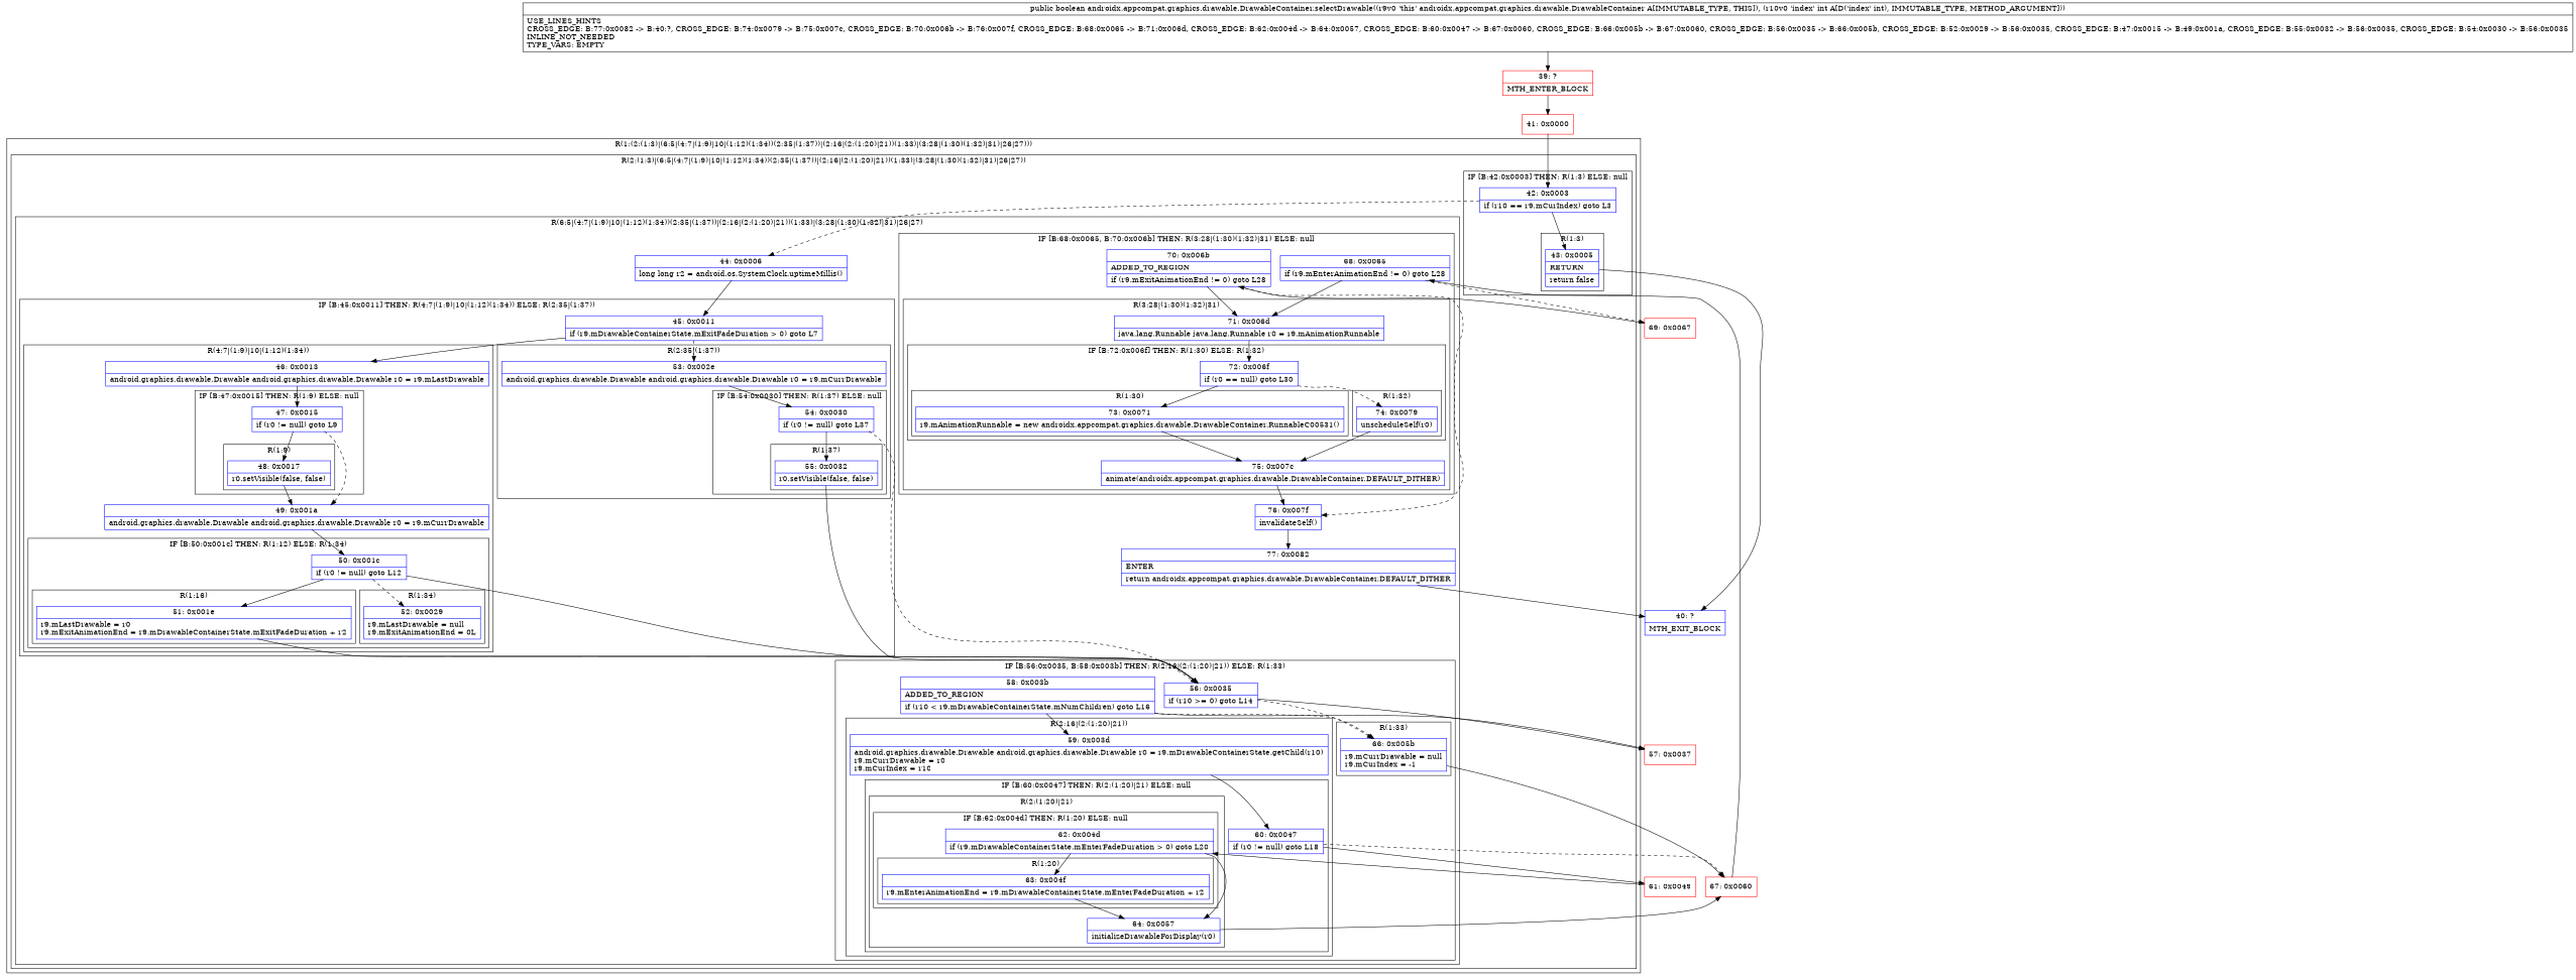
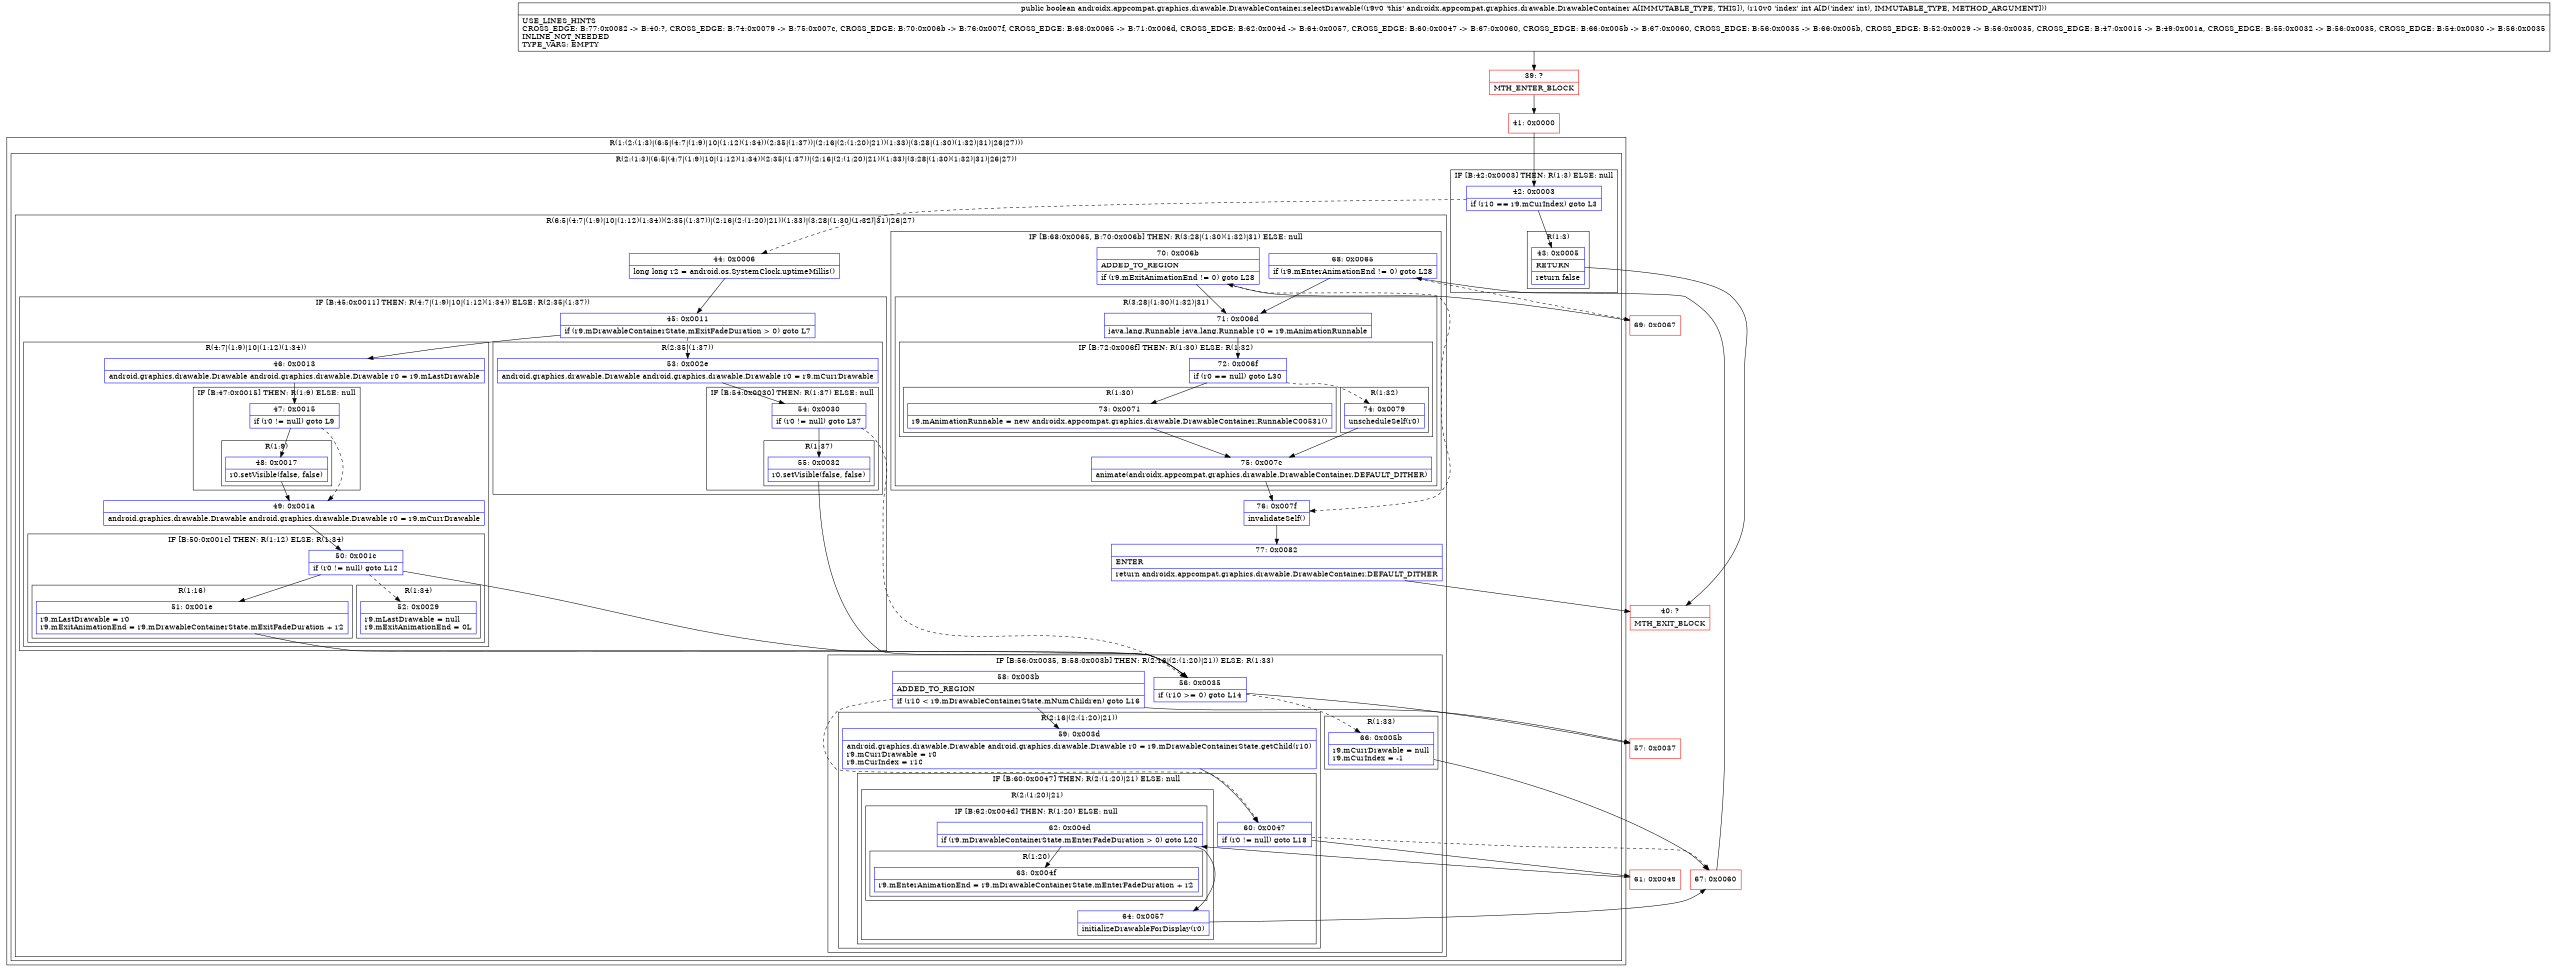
  digraph {
    node [color=blue shape=record]
    n1 [label="{43\:\ 0x0005|RETURN\l|return false\l}"]
    n2 [label="{42\:\ 0x0003|if (r10 == r9.mCurIndex) goto L3\l}"]
    n3 [label="{48\:\ 0x0017|r0.setVisible(false, false)\l}"]
    n4 [label="{47\:\ 0x0015|if (r0 != null) goto L9\l}"]
    n5 [label="{51\:\ 0x001e|r9.mLastDrawable = r0\lr9.mExitAnimationEnd = r9.mDrawableContainerState.mExitFadeDuration + r2\l}"]
    n6 [label="{52\:\ 0x0029|r9.mLastDrawable = null\lr9.mExitAnimationEnd = 0L\l}"]
    n7 [label="{50\:\ 0x001c|if (r0 != null) goto L12\l}"]
    n8 [label="{46\:\ 0x0013|android.graphics.drawable.Drawable android.graphics.drawable.Drawable r0 = r9.mLastDrawable\l}"]
    n9 [label="{49\:\ 0x001a|android.graphics.drawable.Drawable android.graphics.drawable.Drawable r0 = r9.mCurrDrawable\l}"]
    n10 [label="{55\:\ 0x0032|r0.setVisible(false, false)\l}"]
    n11 [label="{54\:\ 0x0030|if (r0 != null) goto L37\l}"]
    n12 [label="{53\:\ 0x002e|android.graphics.drawable.Drawable android.graphics.drawable.Drawable r0 = r9.mCurrDrawable\l}"]
    n13 [label="{45\:\ 0x0011|if (r9.mDrawableContainerState.mExitFadeDuration \> 0) goto L7\l}"]
    n14 [label="{63\:\ 0x004f|r9.mEnterAnimationEnd = r9.mDrawableContainerState.mEnterFadeDuration + r2\l}"]
    n15 [label="{62\:\ 0x004d|if (r9.mDrawableContainerState.mEnterFadeDuration \> 0) goto L20\l}"]
    n16 [label="{64\:\ 0x0057|initializeDrawableForDisplay(r0)\l}"]
    n17 [label="{60\:\ 0x0047|if (r0 != null) goto L18\l}"]
    n18 [label="{59\:\ 0x003d|android.graphics.drawable.Drawable android.graphics.drawable.Drawable r0 = r9.mDrawableContainerState.getChild(r10)\lr9.mCurrDrawable = r0\lr9.mCurIndex = r10\l}"]
    n19 [label="{66\:\ 0x005b|r9.mCurrDrawable = null\lr9.mCurIndex = \-1\l}"]
    n20 [label="{56\:\ 0x0035|if (r10 \>= 0) goto L14\l}"]
    n21 [label="{58\:\ 0x003b|ADDED_TO_REGION\l|if (r10 \< r9.mDrawableContainerState.mNumChildren) goto L16\l}"]
    n22 [label="{73\:\ 0x0071|r9.mAnimationRunnable = new androidx.appcompat.graphics.drawable.DrawableContainer.RunnableC00531()\l}"]
    n23 [label="{74\:\ 0x0079|unscheduleSelf(r0)\l}"]
    n24 [label="{72\:\ 0x006f|if (r0 == null) goto L30\l}"]
    n25 [label="{71\:\ 0x006d|java.lang.Runnable java.lang.Runnable r0 = r9.mAnimationRunnable\l}"]
    n26 [label="{75\:\ 0x007c|animate(androidx.appcompat.graphics.drawable.DrawableContainer.DEFAULT_DITHER)\l}"]
    n27 [label="{68\:\ 0x0065|if (r9.mEnterAnimationEnd != 0) goto L28\l}"]
    n28 [label="{70\:\ 0x006b|ADDED_TO_REGION\l|if (r9.mExitAnimationEnd != 0) goto L28\l}"]
    n29 [label="{44\:\ 0x0006|long long r2 = android.os.SystemClock.uptimeMillis()\l}"]
    n30 [label="{76\:\ 0x007f|invalidateSelf()\l}"]
    n31 [label="{77\:\ 0x0082|ENTER\l|return androidx.appcompat.graphics.drawable.DrawableContainer.DEFAULT_DITHER\l}"]
-   n32 [label="{40\:\ ?|MTH_EXIT_BLOCK\l}"]
+   n32 [color=red label="{40\:\ ?|MTH_EXIT_BLOCK\l}"]
    n33 [color=red label="{67\:\ 0x0060}"]
    n34 [color=red label="{61\:\ 0x0049}"]
    n35 [color=red label="{57\:\ 0x0037}"]
    n36 [color=red label="{69\:\ 0x0067}"]
    n37 [color=red label="{39\:\ ?|MTH_ENTER_BLOCK\l}"]
    n38 [color=red label="{41\:\ 0x0000}"]
    n39 [label="{public boolean androidx.appcompat.graphics.drawable.DrawableContainer.selectDrawable((r9v0 'this' androidx.appcompat.graphics.drawable.DrawableContainer A[IMMUTABLE_TYPE, THIS]), (r10v0 'index' int A[D('index' int), IMMUTABLE_TYPE, METHOD_ARGUMENT]))  | USE_LINES_HINTS\lCROSS_EDGE: B:77:0x0082 \-\> B:40:?, CROSS_EDGE: B:74:0x0079 \-\> B:75:0x007c, CROSS_EDGE: B:70:0x006b \-\> B:76:0x007f, CROSS_EDGE: B:68:0x0065 \-\> B:71:0x006d, CROSS_EDGE: B:62:0x004d \-\> B:64:0x0057, CROSS_EDGE: B:60:0x0047 \-\> B:67:0x0060, CROSS_EDGE: B:66:0x005b \-\> B:67:0x0060, CROSS_EDGE: B:56:0x0035 \-\> B:66:0x005b, CROSS_EDGE: B:52:0x0029 \-\> B:56:0x0035, CROSS_EDGE: B:47:0x0015 \-\> B:49:0x001a, CROSS_EDGE: B:55:0x0032 \-\> B:56:0x0035, CROSS_EDGE: B:54:0x0030 \-\> B:56:0x0035\lINLINE_NOT_NEEDED\lTYPE_VARS: EMPTY\l}" color=""]
    subgraph cluster_1 {
      label="R(1:(2:(1:3)|(6:5|(4:7|(1:9)|10|(1:12)(1:34))(2:35|(1:37))|(2:16|(2:(1:20)|21))(1:33)|(3:28|(1:30)(1:32)|31)|26|27)))"
      subgraph cluster_2 {
        label="R(2:(1:3)|(6:5|(4:7|(1:9)|10|(1:12)(1:34))(2:35|(1:37))|(2:16|(2:(1:20)|21))(1:33)|(3:28|(1:30)(1:32)|31)|26|27))"
        subgraph cluster_3 {
          label="IF [B:42:0x0003] THEN: R(1:3) ELSE: null"
          n2
          subgraph cluster_4 {
            label="R(1:3)"
            n1
          }
        }
        subgraph cluster_5 {
          label="R(6:5|(4:7|(1:9)|10|(1:12)(1:34))(2:35|(1:37))|(2:16|(2:(1:20)|21))(1:33)|(3:28|(1:30)(1:32)|31)|26|27)"
          n29
          n30
          n31
          subgraph cluster_6 {
            label="IF [B:45:0x0011] THEN: R(4:7|(1:9)|10|(1:12)(1:34)) ELSE: R(2:35|(1:37))"
            n13
            subgraph cluster_7 {
              label="R(4:7|(1:9)|10|(1:12)(1:34))"
              n8
              n9
              subgraph cluster_8 {
                label="IF [B:47:0x0015] THEN: R(1:9) ELSE: null"
                n4
                subgraph cluster_9 {
                  label="R(1:9)"
                  n3
                }
              }
              subgraph cluster_10 {
                label="IF [B:50:0x001c] THEN: R(1:12) ELSE: R(1:34)"
                n7
                subgraph cluster_11 {
                  label="R(1:16)"
                  n5
                }
                subgraph cluster_12 {
                  label="R(1:34)"
                  n6
                }
              }
            }
            subgraph cluster_13 {
              label="R(2:35|(1:37))"
              n12
              subgraph cluster_14 {
                label="IF [B:54:0x0030] THEN: R(1:37) ELSE: null"
                n11
                subgraph cluster_15 {
                  label="R(1:37)"
                  n10
                }
              }
            }
          }
          subgraph cluster_16 {
            label="IF [B:56:0x0035, B:58:0x003b] THEN: R(2:16|(2:(1:20)|21)) ELSE: R(1:33)"
            n20
            n21
            subgraph cluster_17 {
              label="R(2:16|(2:(1:20)|21))"
              n18
              subgraph cluster_18 {
                label="IF [B:60:0x0047] THEN: R(2:(1:20)|21) ELSE: null"
                n17
                subgraph cluster_19 {
                  label="R(2:(1:20)|21)"
                  n16
                  subgraph cluster_20 {
                    label="IF [B:62:0x004d] THEN: R(1:20) ELSE: null"
                    n15
                    subgraph cluster_21 {
                      label="R(1:20)"
                      n14
                    }
                  }
                }
              }
            }
            subgraph cluster_22 {
              label="R(1:33)"
              n19
            }
          }
          subgraph cluster_23 {
            label="IF [B:68:0x0065, B:70:0x006b] THEN: R(3:28|(1:30)(1:32)|31) ELSE: null"
            n27
            n28
            subgraph cluster_24 {
              label="R(3:28|(1:30)(1:32)|31)"
              n25
              n26
              subgraph cluster_25 {
                label="IF [B:72:0x006f] THEN: R(1:30) ELSE: R(1:32)"
                n24
                subgraph cluster_26 {
                  label="R(1:30)"
                  n22
                }
                subgraph cluster_27 {
                  label="R(1:32)"
                  n23
                }
              }
            }
          }
        }
      }
    }
    n1 -> n32
    n2 -> n1
    n2 -> n29 [style=dashed]
    n3 -> n9
    n4 -> n3
    n4 -> n9 [style=dashed]
    n5 -> n20
    n7 -> n5
    n7 -> n6 [style=dashed]
    n7 -> n20
    n8 -> n4
    n9 -> n7
    n10 -> n20
    n11 -> n10
    n11 -> n20 [style=dashed]
    n12 -> n11
    n13 -> n8
    n13 -> n12 [style=dashed]
-   n14 -> n16
    n15 -> n14
    n15 -> n16 [style=solid]
    n16 -> n33
    n17 -> n33 [style=dashed]
    n17 -> n34
    n18 -> n17
    n19 -> n33
    n20 -> n19 [style=dashed]
    n20 -> n35
    n21 -> n18
-   n21 -> n19 [style=dashed]
+   n21 -> n17 [style=dashed]
    n21 -> n35
    n22 -> n26
    n23 -> n26
    n24 -> n22
    n24 -> n23 [style=dashed]
    n25 -> n24
    n26 -> n30
    n27 -> n25
    n27 -> n36 [style=dashed]
    n28 -> n25
    n28 -> n30 [style=dashed]
    n29 -> n13
    n30 -> n31
    n31 -> n32
    n33 -> n27
    n34 -> n15
    n36 -> n28
    n37 -> n38
    n38 -> n2
    n39 -> n37
  }
